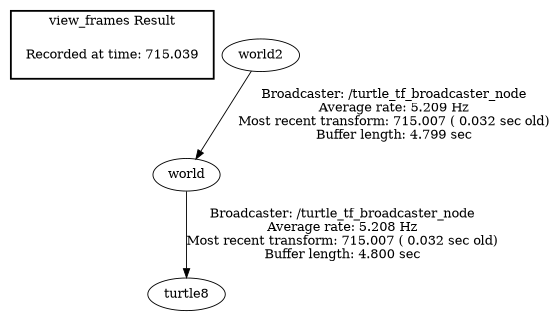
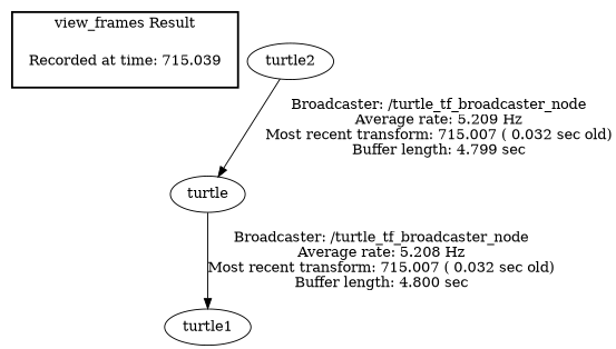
  digraph {
    "Recorded at time: 715.039" [shape=plaintext]
-   world
-   turtle1 [label=turtle8]
-   turtle2 [label=world2]
+   world [label=turtle]
+   turtle1
+   turtle2
    subgraph cluster_1 {
      color=black
      label="view_frames Result"
      style=bold
      "Recorded at time: 715.039"
    }
    "Recorded at time: 715.039" -> world [style=invis]
    world -> turtle1 [label="Broadcaster: /turtle_tf_broadcaster_node\nAverage rate: 5.208 Hz\nMost recent transform: 715.007 ( 0.032 sec old)\nBuffer length: 4.800 sec\n"]
    turtle2 -> world [label="Broadcaster: /turtle_tf_broadcaster_node\nAverage rate: 5.209 Hz\nMost recent transform: 715.007 ( 0.032 sec old)\nBuffer length: 4.799 sec\n"]
  }
